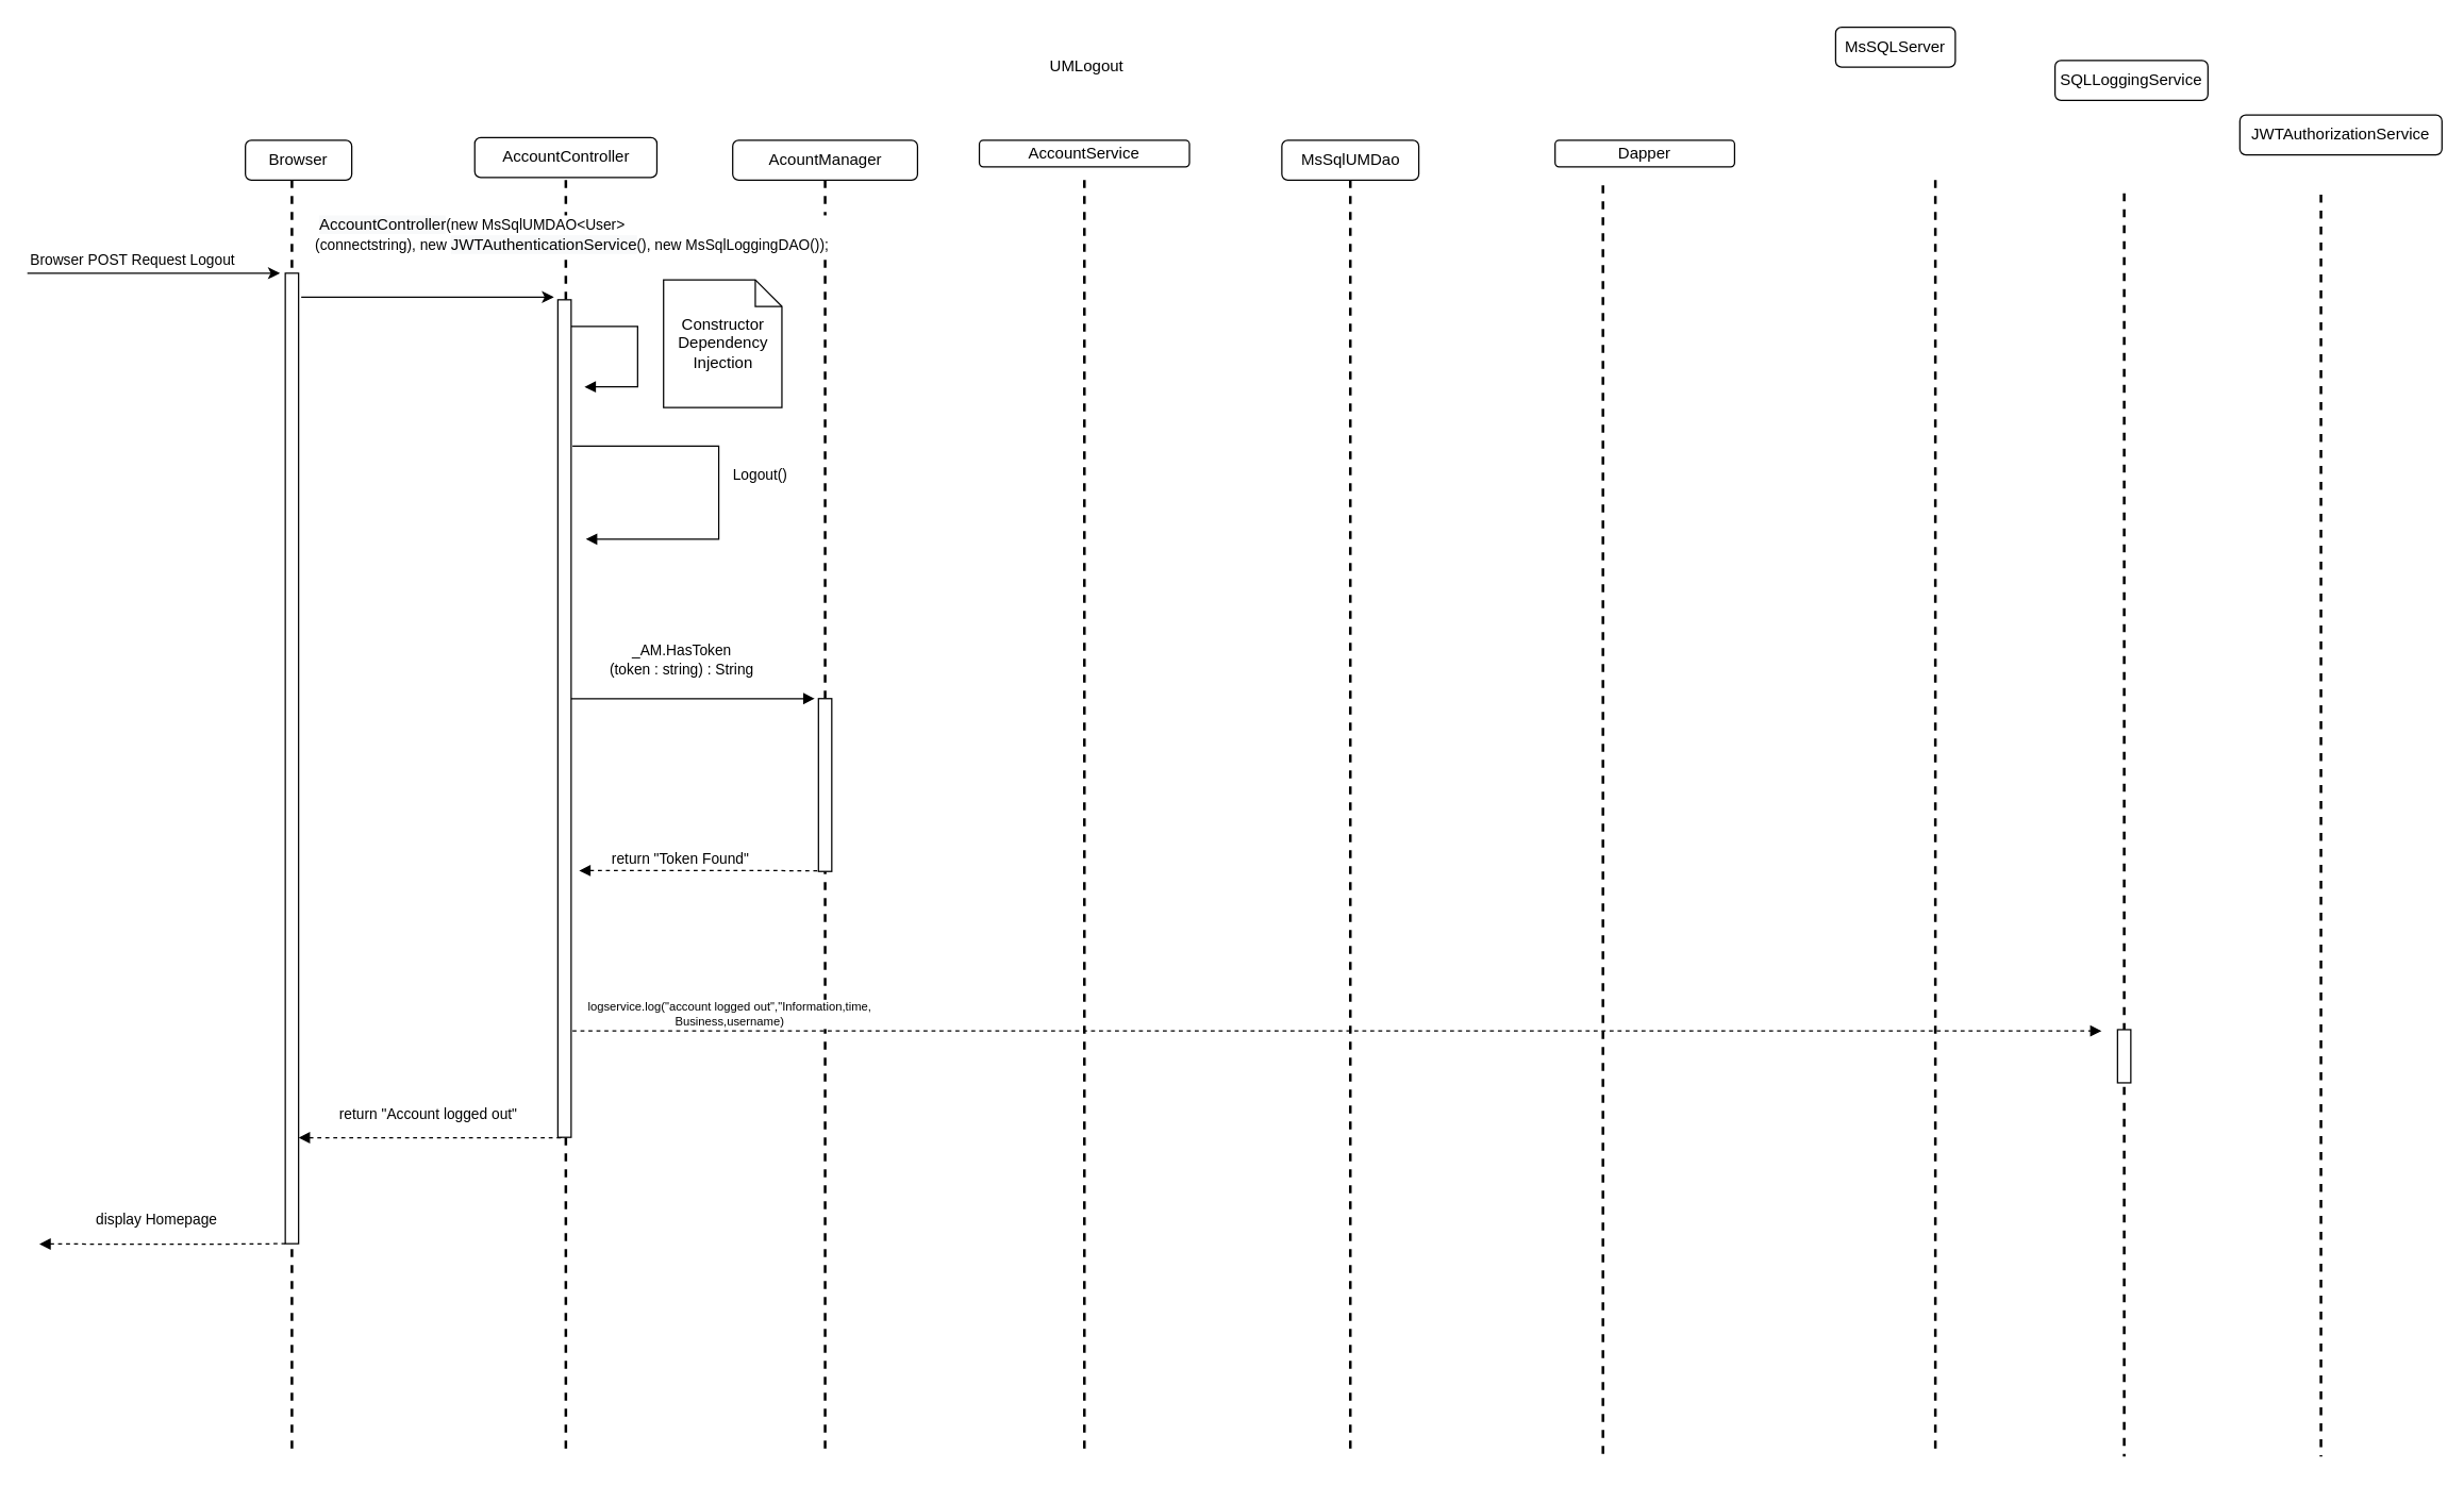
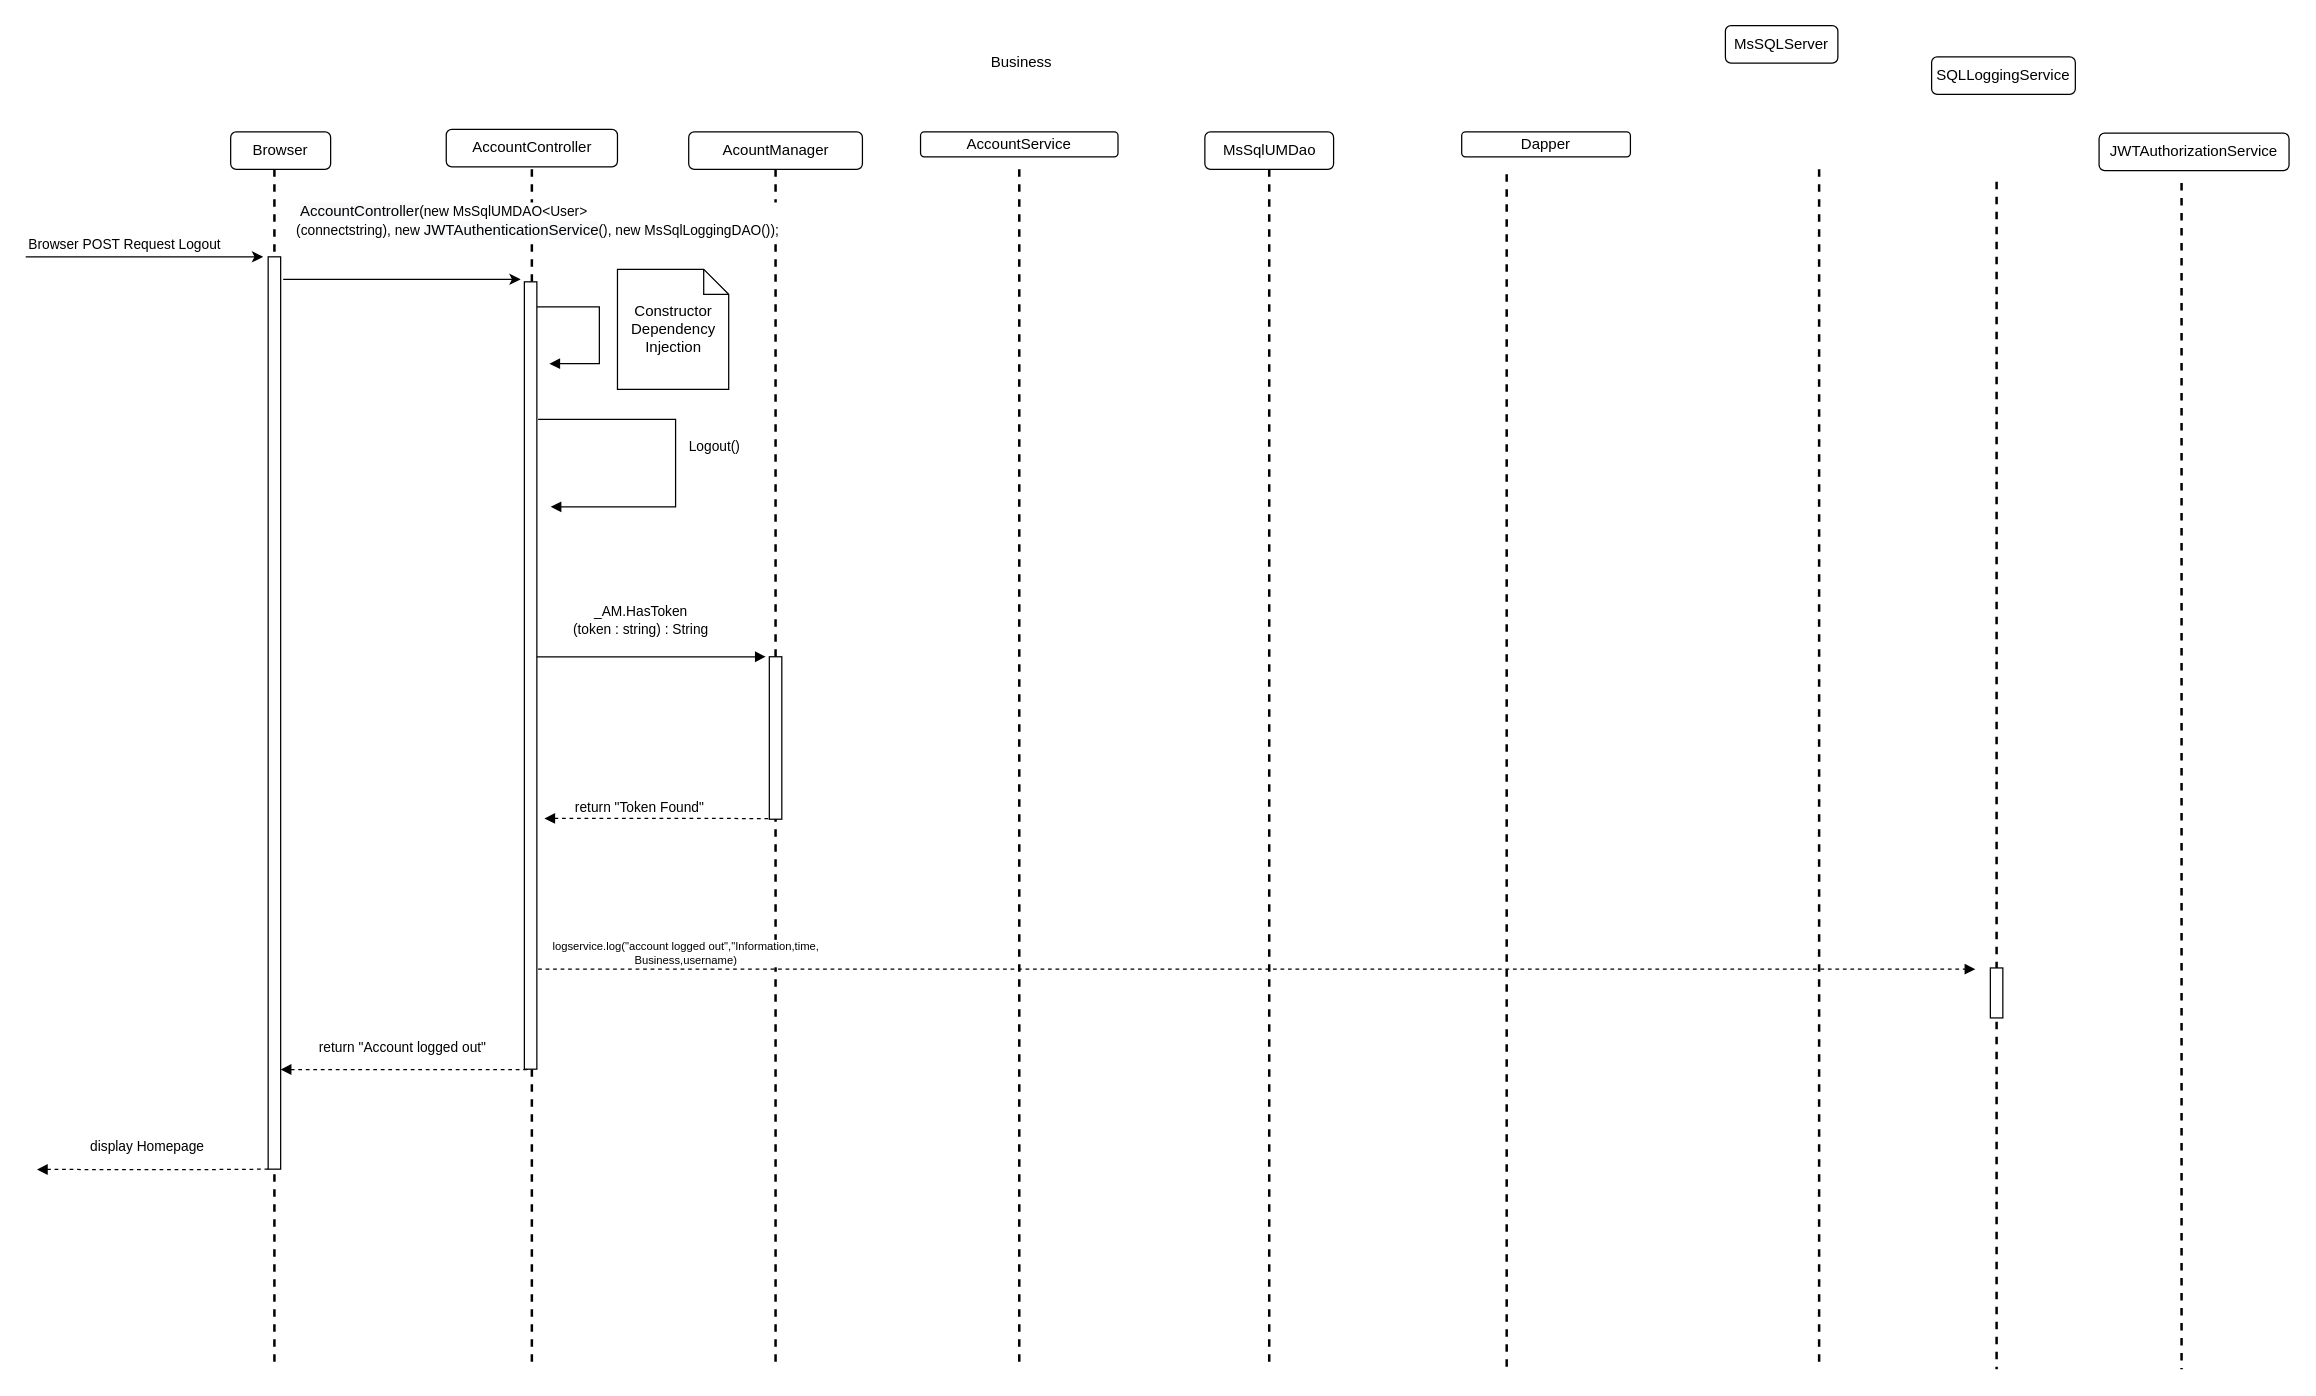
  <mxCell id="0" />
  <mxCell id="1" parent="0" />
  <mxCell id="2" value="AccountController" style="rounded=1;whiteSpace=wrap;html=1;" parent="1" vertex="1"><mxGeometry x="356.5" y="103" width="137" height="30" as="geometry" /></mxCell>
  <mxCell id="3" value="" style="endArrow=classic;html=1;rounded=0;" parent="1" edge="1"><mxGeometry width="50" height="50" relative="1" as="geometry"><mxPoint x="226" y="223" as="sourcePoint" /><mxPoint x="416" y="223" as="targetPoint" /></mxGeometry></mxCell>
  <mxCell id="4" value="AccountService" style="rounded=1;whiteSpace=wrap;html=1;" parent="1" vertex="1"><mxGeometry x="736" y="105" width="158" height="20" as="geometry" /></mxCell>
  <mxCell id="5" value="MsSQLServer" style="rounded=1;whiteSpace=wrap;html=1;" parent="1" vertex="1"><mxGeometry x="1380" y="20" width="90" height="30" as="geometry" /></mxCell>
  <mxCell id="6" value="AcountManager" style="rounded=1;whiteSpace=wrap;html=1;" parent="1" vertex="1"><mxGeometry x="550.5" y="105" width="139" height="30" as="geometry" /></mxCell>
  <mxCell id="7" value="" style="line;strokeWidth=2;direction=south;html=1;dashed=1;" parent="1" vertex="1"><mxGeometry x="420" y="135" width="10" height="960" as="geometry" /></mxCell>
  <mxCell id="8" value="" style="line;strokeWidth=2;direction=south;html=1;dashed=1;" parent="1" vertex="1"><mxGeometry x="615" y="135" width="10" height="960" as="geometry" /></mxCell>
  <mxCell id="9" value="" style="line;strokeWidth=2;direction=south;html=1;dashed=1;" parent="1" vertex="1"><mxGeometry x="810" y="135" width="10" height="960" as="geometry" /></mxCell>
  <mxCell id="10" value="" style="line;strokeWidth=2;direction=south;html=1;dashed=1;" parent="1" vertex="1"><mxGeometry x="1450" y="135" width="10" height="960" as="geometry" /></mxCell>
- <mxCell id="11" value="UMLogout" style="text;html=1;strokeColor=none;fillColor=none;align=center;verticalAlign=middle;whiteSpace=wrap;rounded=0;" parent="1" vertex="1"><mxGeometry x="746" y="35" width="142" height="30" as="geometry" /></mxCell>
+ <mxCell id="11" value="Business" style="text;html=1;strokeColor=none;fillColor=none;align=center;verticalAlign=middle;whiteSpace=wrap;rounded=0;" parent="1" vertex="1"><mxGeometry x="746" y="35" width="142" height="30" as="geometry" /></mxCell>
  <mxCell id="12" value="MsSqlUMDao" style="rounded=1;whiteSpace=wrap;html=1;" parent="1" vertex="1"><mxGeometry x="963.5" y="105" width="103" height="30" as="geometry" /></mxCell>
  <mxCell id="13" value="" style="line;strokeWidth=2;direction=south;html=1;dashed=1;" parent="1" vertex="1"><mxGeometry x="1010" y="135" width="10" height="960" as="geometry" /></mxCell>
  <mxCell id="14" value="" style="html=1;points=[];perimeter=orthogonalPerimeter;" parent="1" vertex="1"><mxGeometry x="615" y="525" width="10" height="130" as="geometry" /></mxCell>
  <mxCell id="15" value="" style="endArrow=none;endFill=0;html=1;edgeStyle=orthogonalEdgeStyle;align=left;verticalAlign=top;rounded=0;startArrow=block;startFill=1;dashed=1;" parent="1" edge="1"><mxGeometry x="-1" relative="1" as="geometry"><mxPoint x="224" y="855.26" as="sourcePoint" /><mxPoint x="420" y="855" as="targetPoint" /><Array as="points"><mxPoint x="423" y="855" /></Array></mxGeometry></mxCell>
  <mxCell id="16" value="return &quot;Account logged out&quot;" style="edgeLabel;resizable=0;html=1;align=left;verticalAlign=bottom;" parent="15" connectable="0" vertex="1"><mxGeometry x="-1" relative="1" as="geometry"><mxPoint x="29" y="-9" as="offset" /></mxGeometry></mxCell>
  <mxCell id="17" value="" style="line;strokeWidth=2;direction=south;html=1;dashed=1;" parent="1" vertex="1"><mxGeometry x="1592" y="145" width="10" height="950" as="geometry" /></mxCell>
  <mxCell id="18" value="SQLLoggingService" style="rounded=1;whiteSpace=wrap;html=1;" parent="1" vertex="1"><mxGeometry x="1545" y="45" width="115" height="30" as="geometry" /></mxCell>
  <mxCell id="19" value="" style="html=1;points=[];perimeter=orthogonalPerimeter;" parent="1" vertex="1"><mxGeometry x="1592" y="774" width="10" height="40" as="geometry" /></mxCell>
  <mxCell id="20" value="Browser" style="rounded=1;whiteSpace=wrap;html=1;" parent="1" vertex="1"><mxGeometry x="184" y="105" width="80" height="30" as="geometry" /></mxCell>
  <mxCell id="21" value="" style="line;strokeWidth=2;direction=south;html=1;dashed=1;" parent="1" vertex="1"><mxGeometry x="214" y="135" width="10" height="960" as="geometry" /></mxCell>
  <mxCell id="22" value="" style="html=1;points=[];perimeter=orthogonalPerimeter;" parent="1" vertex="1"><mxGeometry x="214" y="205" width="10" height="730" as="geometry" /></mxCell>
  <mxCell id="23" value="" style="endArrow=classic;html=1;rounded=0;" parent="1" edge="1"><mxGeometry width="50" height="50" relative="1" as="geometry"><mxPoint x="20" y="205" as="sourcePoint" /><mxPoint x="210" y="205" as="targetPoint" /></mxGeometry></mxCell>
  <mxCell id="24" value="Browser POST Request Logout" style="edgeLabel;html=1;align=center;verticalAlign=middle;resizable=0;points=[];" parent="23" vertex="1" connectable="0"><mxGeometry x="0.567" y="-1" relative="1" as="geometry"><mxPoint x="-71" y="-12" as="offset" /></mxGeometry></mxCell>
  <mxCell id="25" value="" style="endArrow=block;endFill=1;html=1;edgeStyle=orthogonalEdgeStyle;align=left;verticalAlign=top;rounded=0;" parent="1" edge="1"><mxGeometry x="-1" relative="1" as="geometry"><mxPoint x="429" y="245.03" as="sourcePoint" /><mxPoint x="439" y="290.53" as="targetPoint" /><Array as="points"><mxPoint x="479" y="245.03" /><mxPoint x="479" y="290.03" /></Array></mxGeometry></mxCell>
  <mxCell id="26" value="" style="line;strokeWidth=2;direction=south;html=1;dashed=1;" parent="1" vertex="1"><mxGeometry x="1200" y="139" width="10" height="956" as="geometry" /></mxCell>
  <mxCell id="27" value="Dapper" style="rounded=1;whiteSpace=wrap;html=1;" parent="1" vertex="1"><mxGeometry x="1169" y="105" width="135" height="20" as="geometry" /></mxCell>
  <mxCell id="28" value="" style="endArrow=block;endFill=1;html=1;edgeStyle=orthogonalEdgeStyle;align=left;verticalAlign=top;rounded=0;startArrow=none;startFill=0;dashed=1;" parent="1" edge="1"><mxGeometry x="-1" relative="1" as="geometry"><mxPoint x="430" y="775" as="sourcePoint" /><mxPoint x="1580" y="775" as="targetPoint" /><Array as="points"><mxPoint x="1076" y="774.96" /></Array></mxGeometry></mxCell>
  <mxCell id="29" value="&lt;div style=&quot;font-size: 9px ; text-align: center&quot;&gt;logservice.log(&quot;account logged out&quot;,&quot;Information,time,&lt;/div&gt;&lt;div style=&quot;font-size: 9px ; text-align: center&quot;&gt;Business,username)&lt;/div&gt;" style="edgeLabel;resizable=0;html=1;align=left;verticalAlign=bottom;" parent="28" connectable="0" vertex="1"><mxGeometry x="-1" relative="1" as="geometry"><mxPoint x="10" as="offset" /></mxGeometry></mxCell>
  <mxCell id="30" value="" style="endArrow=none;endFill=0;html=1;edgeStyle=orthogonalEdgeStyle;align=left;verticalAlign=top;rounded=0;startArrow=block;startFill=1;dashed=1;" parent="1" edge="1"><mxGeometry x="-1" relative="1" as="geometry"><mxPoint x="29" y="935.26" as="sourcePoint" /><mxPoint x="214" y="935" as="targetPoint" /><Array as="points"><mxPoint x="169" y="935" /><mxPoint x="169" y="935" /></Array></mxGeometry></mxCell>
  <mxCell id="31" value="display Homepage" style="edgeLabel;resizable=0;html=1;align=left;verticalAlign=bottom;" parent="30" connectable="0" vertex="1"><mxGeometry x="-1" relative="1" as="geometry"><mxPoint x="41" y="-10" as="offset" /></mxGeometry></mxCell>
  <mxCell id="32" value="" style="line;strokeWidth=2;direction=south;html=1;dashed=1;" parent="1" vertex="1"><mxGeometry x="1740" y="146" width="10" height="949" as="geometry" /></mxCell>
- <mxCell id="33" value="JWTAuthorizationService" style="rounded=1;whiteSpace=wrap;html=1;" parent="1" vertex="1"><mxGeometry x="1684" y="86" width="152" height="30" as="geometry" /></mxCell>
- <mxCell id="34" value="Constructor Dependency Injection" style="shape=note;size=20;whiteSpace=wrap;html=1;" parent="1" vertex="1"><mxGeometry x="498.5" y="210" width="89" height="96" as="geometry" /></mxCell>
+ <mxCell id="33" value="JWTAuthorizationService" style="rounded=1;whiteSpace=wrap;html=1;" parent="1" vertex="1"><mxGeometry x="1679" y="106" width="152" height="30" as="geometry" /></mxCell>
+ <mxCell id="34" value="Constructor Dependency Injection" style="shape=note;size=20;whiteSpace=wrap;html=1;" parent="1" vertex="1"><mxGeometry x="493.5" y="215" width="89" height="96" as="geometry" /></mxCell>
  <mxCell id="35" value="&lt;div style=&quot;text-align: left&quot;&gt;&lt;div&gt;&amp;nbsp;&lt;span style=&quot;font-size: 12px ; text-align: center ; background-color: rgb(248 , 249 , 250)&quot;&gt;AccountController&lt;/span&gt;(new MsSqlUMDAO&amp;lt;User&amp;gt;&lt;br&gt;&lt;/div&gt;&lt;div&gt;(connectstring), new&amp;nbsp;&lt;span style=&quot;font-size: 12px ; text-align: center ; background-color: rgb(248 , 249 , 250)&quot;&gt;JWTAuthenticationService&lt;/span&gt;(),&lt;span style=&quot;text-align: left&quot;&gt; new MsSqlLoggingDAO()&lt;/span&gt;);&amp;nbsp;&lt;/div&gt;&lt;/div&gt;" style="edgeLabel;html=1;align=center;verticalAlign=middle;resizable=0;points=[];" parent="1" vertex="1" connectable="0"><mxGeometry x="430" y="175" as="geometry" /></mxCell>
  <mxCell id="36" value="" style="endArrow=block;endFill=1;html=1;edgeStyle=orthogonalEdgeStyle;align=left;verticalAlign=top;rounded=0;" parent="1" edge="1"><mxGeometry x="-1" relative="1" as="geometry"><mxPoint x="430" y="335.03" as="sourcePoint" /><mxPoint x="440" y="405" as="targetPoint" /><Array as="points"><mxPoint x="540" y="335" /><mxPoint x="540" y="405" /><mxPoint x="440" y="405" /></Array></mxGeometry></mxCell>
  <mxCell id="37" value="Logout()" style="edgeLabel;html=1;align=center;verticalAlign=middle;resizable=0;points=[];" parent="36" vertex="1" connectable="0"><mxGeometry x="-0.054" relative="1" as="geometry"><mxPoint x="30" as="offset" /></mxGeometry></mxCell>
  <mxCell id="38" value="" style="html=1;points=[];perimeter=orthogonalPerimeter;" parent="1" vertex="1"><mxGeometry x="419" y="225" width="10" height="630" as="geometry" /></mxCell>
  <mxCell id="39" value="" style="endArrow=block;endFill=1;html=1;edgeStyle=orthogonalEdgeStyle;align=left;verticalAlign=top;rounded=0;exitX=1.133;exitY=0.18;exitDx=0;exitDy=0;exitPerimeter=0;entryX=-0.055;entryY=0.009;entryDx=0;entryDy=0;entryPerimeter=0;" parent="1" edge="1"><mxGeometry x="-1" relative="1" as="geometry"><mxPoint x="429" y="525" as="sourcePoint" /><mxPoint x="612.12" y="525" as="targetPoint" /><Array as="points"><mxPoint x="612.67" y="525.37" /></Array></mxGeometry></mxCell>
  <mxCell id="40" value="_AM.HasToken&lt;br&gt;&lt;div&gt;(token : string) : String&lt;/div&gt;" style="edgeLabel;html=1;align=center;verticalAlign=middle;resizable=0;points=[];" parent="39" vertex="1" connectable="0"><mxGeometry x="-0.158" y="2" relative="1" as="geometry"><mxPoint x="5" y="-28" as="offset" /></mxGeometry></mxCell>
  <mxCell id="41" value="" style="endArrow=none;endFill=0;html=1;edgeStyle=orthogonalEdgeStyle;align=left;verticalAlign=top;rounded=0;startArrow=block;startFill=1;dashed=1;" parent="1" edge="1"><mxGeometry x="-1" relative="1" as="geometry"><mxPoint x="435" y="654.39" as="sourcePoint" /><mxPoint x="615" y="654.44" as="targetPoint" /><Array as="points"><mxPoint x="570" y="654.39" /><mxPoint x="570" y="654.39" /></Array></mxGeometry></mxCell>
  <mxCell id="42" value="return &quot;Token Found&quot;" style="edgeLabel;html=1;align=center;verticalAlign=middle;resizable=0;points=[];" parent="41" vertex="1" connectable="0"><mxGeometry x="0.12" y="1" relative="1" as="geometry"><mxPoint x="-26" y="-8" as="offset" /></mxGeometry></mxCell>
